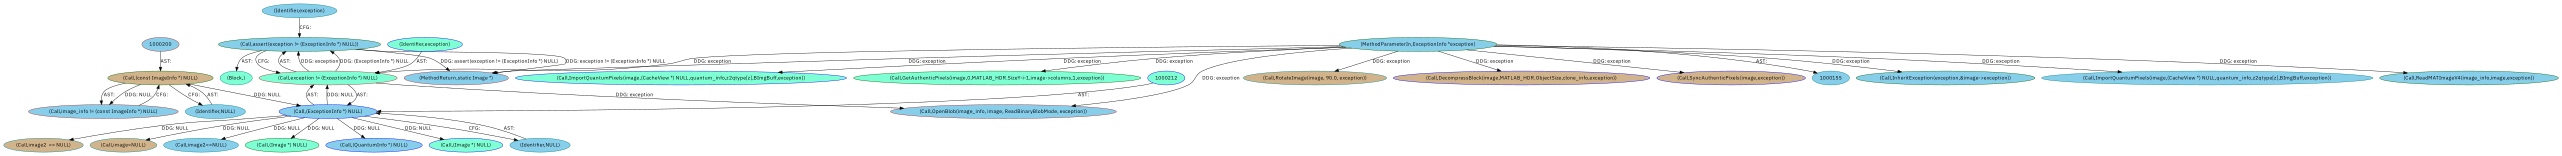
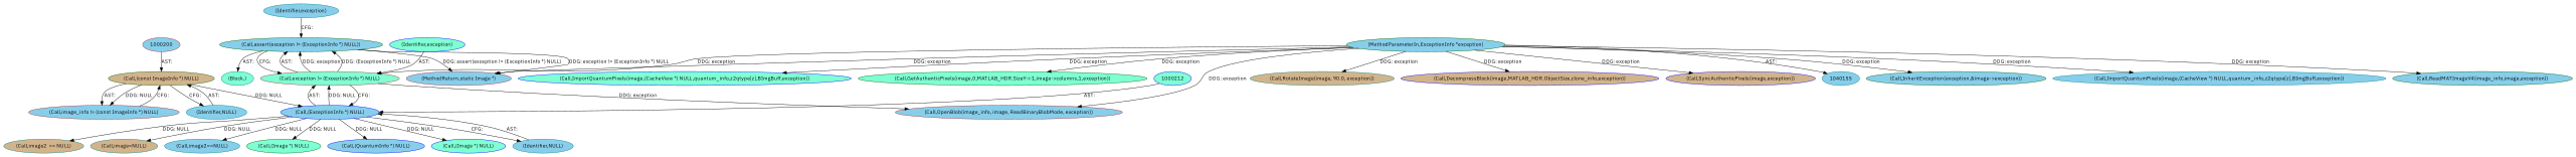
  digraph {
    fontname="IBM Plex Sans"
    node [color=teal fillcolor=skyblue fontname="IBM Plex Sans" style=filled]
    edge [fontname="IBM Plex Sans"]
    n1 [color=darkgreen label="(Call,assert(exception != (ExceptionInfo *) NULL))"]
    n2 [color=brown fillcolor=aquamarine label="(Call,exception != (ExceptionInfo *) NULL)"]
    n3 [fillcolor=aquamarine label="(Block,)"]
    n4 [color=brown label="(MethodReturn,static Image *)"]
    n5 [color=blue label="(Call,(ExceptionInfo *) NULL)"]
    n6 [color=brown label="(Call,OpenBlob(image_info, image, ReadBinaryBlobMode, exception))"]
    n7 [fillcolor=tan label="(Call,image2  == NULL)"]
    n8 [fillcolor=tan label="(Call,image=NULL)"]
    n9 [label="(Call,image2==NULL)"]
    n10 [color=darkgreen fillcolor=aquamarine label="(Call,(Image *) NULL)"]
    n11 [color=blue label="(Call,(QuantumInfo *) NULL)"]
    n12 [color=blue fillcolor=aquamarine label="(Call,(Image *) NULL)"]
    n13 [label="(Identifier,NULL)"]
    n14 [color=darkgreen label="(MethodParameterIn,ExceptionInfo *exception)"]
    n15 [color=darkgreen label="(Call,InheritException(exception,&image->exception))"]
    n16 [label="(Call,ImportQuantumPixels(image,(CacheView *) NULL,quantum_info,z2qtype[z],BImgBuff,exception))"]
    n17 [color=darkgreen label="(Call,ReadMATImageV4(image_info,image,exception))"]
    n18 [color=blue fillcolor=aquamarine label="(Call,ImportQuantumPixels(image,(CacheView *) NULL,quantum_info,z2qtype[z],BImgBuff,exception))"]
    n19 [color=darkgreen fillcolor=aquamarine label="(Call,GetAuthenticPixels(image,0,MATLAB_HDR.SizeY-i-1,image->columns,1,exception))"]
    n20 [fillcolor=tan label="(Call,RotateImage(image, 90.0, exception))"]
    n21 [color=blue fillcolor=tan label="(Call,DecompressBlock(image,MATLAB_HDR.ObjectSize,clone_info,exception))"]
    n22 [color=blue fillcolor=tan label="(Call,SyncAuthenticPixels(image,exception))"]
-   1000155
+   1000155 [label=1040155]
    n24 [color=darkgreen fillcolor=tan label="(Call,(const ImageInfo *) NULL)"]
    n25 [color=brown label="(Call,image_info != (const ImageInfo *) NULL)"]
    n26 [label="(Identifier,NULL)"]
    n27 [color=blue fillcolor=aquamarine label="(Identifier,exception)"]
    n28 [label="(Identifier,exception)"]
    1000212 [color=blue fillcolor=aquamarine]
    1000200 [color=brown]
    n1 -> n2 [label="CFG: "]
    n1 -> n3 [label="AST: "]
    n1 -> n4 [label="DDG: exception != (ExceptionInfo *) NULL"]
    n1 -> n4 [label="DDG: assert(exception != (ExceptionInfo *) NULL)"]
    n2 -> n1 [label="AST: "]
    n2 -> n1 [label="DDG: exception"]
    n2 -> n1 [label="DDG: (ExceptionInfo *) NULL"]
-   n2 -> n5 [label="AST: "]
+   n2 -> n5 [label="CFG: "]
    n2 -> n6 [label="DDG: exception"]
    n5 -> n2 [label="AST: "]
    n5 -> n2 [label="DDG: NULL"]
    n5 -> n7 [label="DDG: NULL"]
    n5 -> n8 [label="DDG: NULL"]
    n5 -> n9 [label="DDG: NULL"]
    n5 -> n10 [label="DDG: NULL"]
    n5 -> n11 [label="DDG: NULL"]
    n5 -> n12 [label="DDG: NULL"]
    n5 -> n13 [label="CFG: "]
    n13 -> n5 [label="AST: "]
    n14 -> n2 [label="DDG: exception"]
    n14 -> n4 [label="DDG: exception"]
    n14 -> n6 [label="DDG: exception"]
    n14 -> n15 [label="DDG: exception"]
    n14 -> n16 [label="DDG: exception"]
    n14 -> n17 [label="DDG: exception"]
    n14 -> n18 [label="DDG: exception"]
    n14 -> n19 [label="DDG: exception"]
    n14 -> n20 [label="DDG: exception"]
    n14 -> n21 [label="DDG: exception"]
    n14 -> n22 [label="DDG: exception"]
    n14 -> 1000155 [label="AST: "]
    n24 -> n5 [label="DDG: NULL"]
    n24 -> n25 [label="AST: "]
    n24 -> n25 [label="DDG: NULL"]
    n24 -> n26 [label="CFG: "]
    n25 -> n24 [label="CFG: "]
    n26 -> n24 [label="AST: "]
    n27 -> n2 [label="AST: "]
    n28 -> n1 [label="CFG: "]
    1000212 -> n5 [label="AST: "]
    1000200 -> n24 [label="AST: "]
  }
